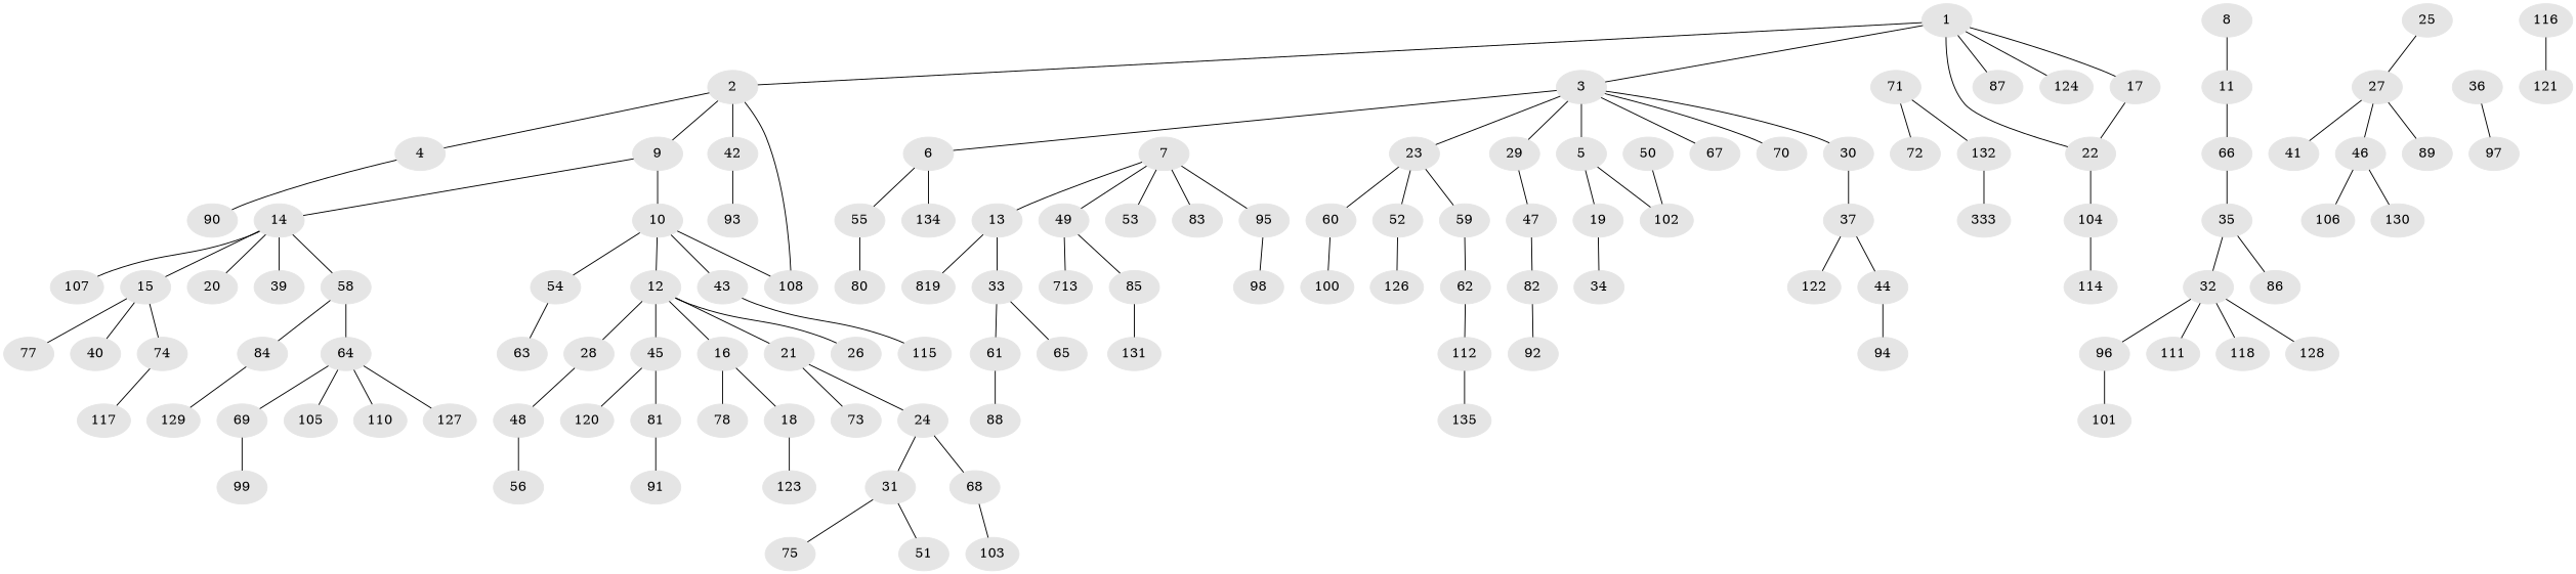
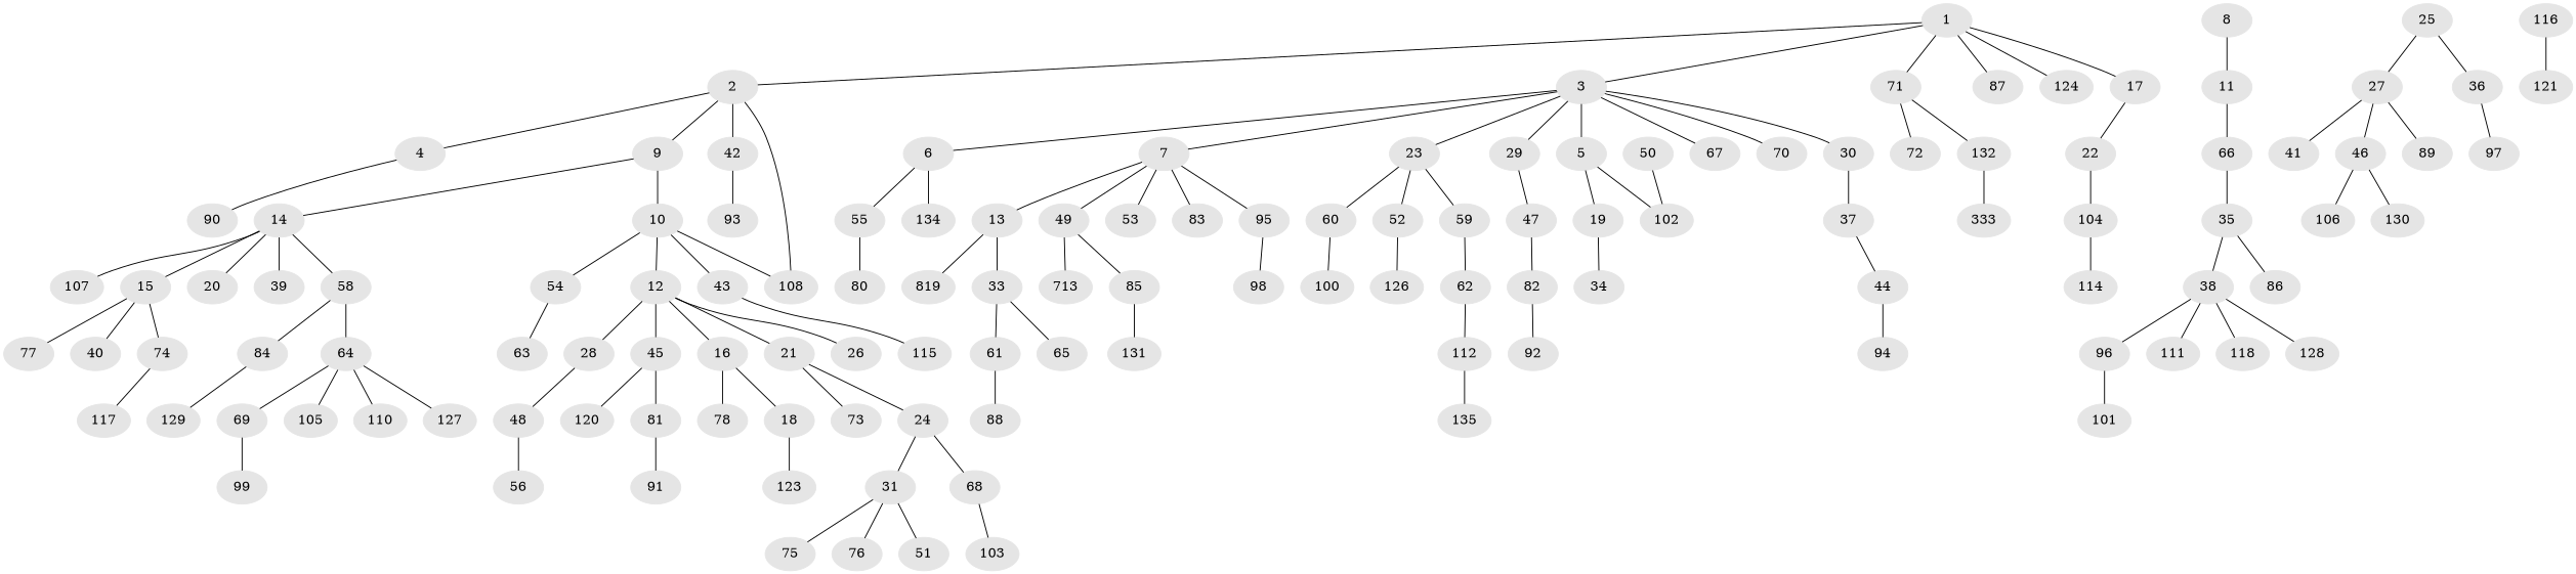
  graph {
    node [color=gray90 style=filled]
    1
    2
    3
    17
    71
    87
    124
    4
    9
    42
    108
    5
    6
    7
    23
    29
    30
    67
    70
    22
    72
    132
    90
    8
    11
    10
    14
    93
    19
    102
    55
    134
    13
    49
    53
    83
    95
    52
    59
    60
    47
    37
    34
    50
    80
    33
    n47 [label=819]
    85
    n49 [label=713]
    98
    66
    12
    43
    54
    15
    20
    39
    58
    107
    16
    21
    26
    28
    45
    115
    63
    35
    18
    78
    24
    73
    48
-   38 [label=32]
+   38
    86
    81
    120
    61
    65
    40
    74
    77
    64
    84
    117
    123
    104
    31
    68
    114
    126
    62
    100
    25
    27
    36
    51
    75
+   76
    103
    41
    46
    89
    97
    106
    130
    56
    82
    44
-   122
    88
    96
    111
    118
    128
    94
    101
    91
    92
    131
    116
    121
    69
    105
    110
    127
    129
    112
    n128 [label=135]
    99
    n130 [label=333]
    1 -- 2
    1 -- 3
    1 -- 17
-   1 -- 22
+   1 -- 71
    1 -- 87
    1 -- 124
    2 -- 4
    2 -- 9
    2 -- 42
    2 -- 108
    3 -- 5
    3 -- 6
+   3 -- 7
    3 -- 23
    3 -- 29
    3 -- 30
    3 -- 67
    3 -- 70
    17 -- 22
    71 -- 72
    71 -- 132
    4 -- 90
    9 -- 10
    9 -- 14
    42 -- 93
    5 -- 19
    5 -- 102
    6 -- 55
    6 -- 134
    7 -- 13
    7 -- 49
    7 -- 53
    7 -- 83
    7 -- 95
    23 -- 52
    23 -- 59
    23 -- 60
    29 -- 47
    30 -- 37
    22 -- 104
    132 -- n130
    8 -- 11
    11 -- 66
    10 -- 108
    10 -- 12
    10 -- 43
    10 -- 54
    14 -- 15
    14 -- 20
    14 -- 39
    14 -- 58
    14 -- 107
    19 -- 34
    55 -- 80
    13 -- 33
    13 -- n47
    49 -- 85
    49 -- n49
    95 -- 98
    52 -- 126
    59 -- 62
    60 -- 100
    47 -- 82
    37 -- 44
-   37 -- 122
    50 -- 102
    33 -- 61
    33 -- 65
    85 -- 131
    66 -- 35
    12 -- 16
    12 -- 21
    12 -- 26
    12 -- 28
    12 -- 45
    43 -- 115
    54 -- 63
    15 -- 40
    15 -- 74
    15 -- 77
    58 -- 64
    58 -- 84
    16 -- 18
    16 -- 78
    21 -- 24
    21 -- 73
    28 -- 48
    45 -- 81
    45 -- 120
    35 -- 38
    35 -- 86
    18 -- 123
    24 -- 31
    24 -- 68
    48 -- 56
    38 -- 96
    38 -- 111
    38 -- 118
    38 -- 128
    81 -- 91
    61 -- 88
    74 -- 117
    64 -- 69
    64 -- 105
    64 -- 110
    64 -- 127
    84 -- 129
    104 -- 114
    31 -- 51
    31 -- 75
+   31 -- 76
    68 -- 103
    62 -- 112
    25 -- 27
+   25 -- 36
    27 -- 41
    27 -- 46
    27 -- 89
    36 -- 97
    46 -- 106
    46 -- 130
    82 -- 92
    44 -- 94
    96 -- 101
    116 -- 121
    69 -- 99
    112 -- n128
  }
